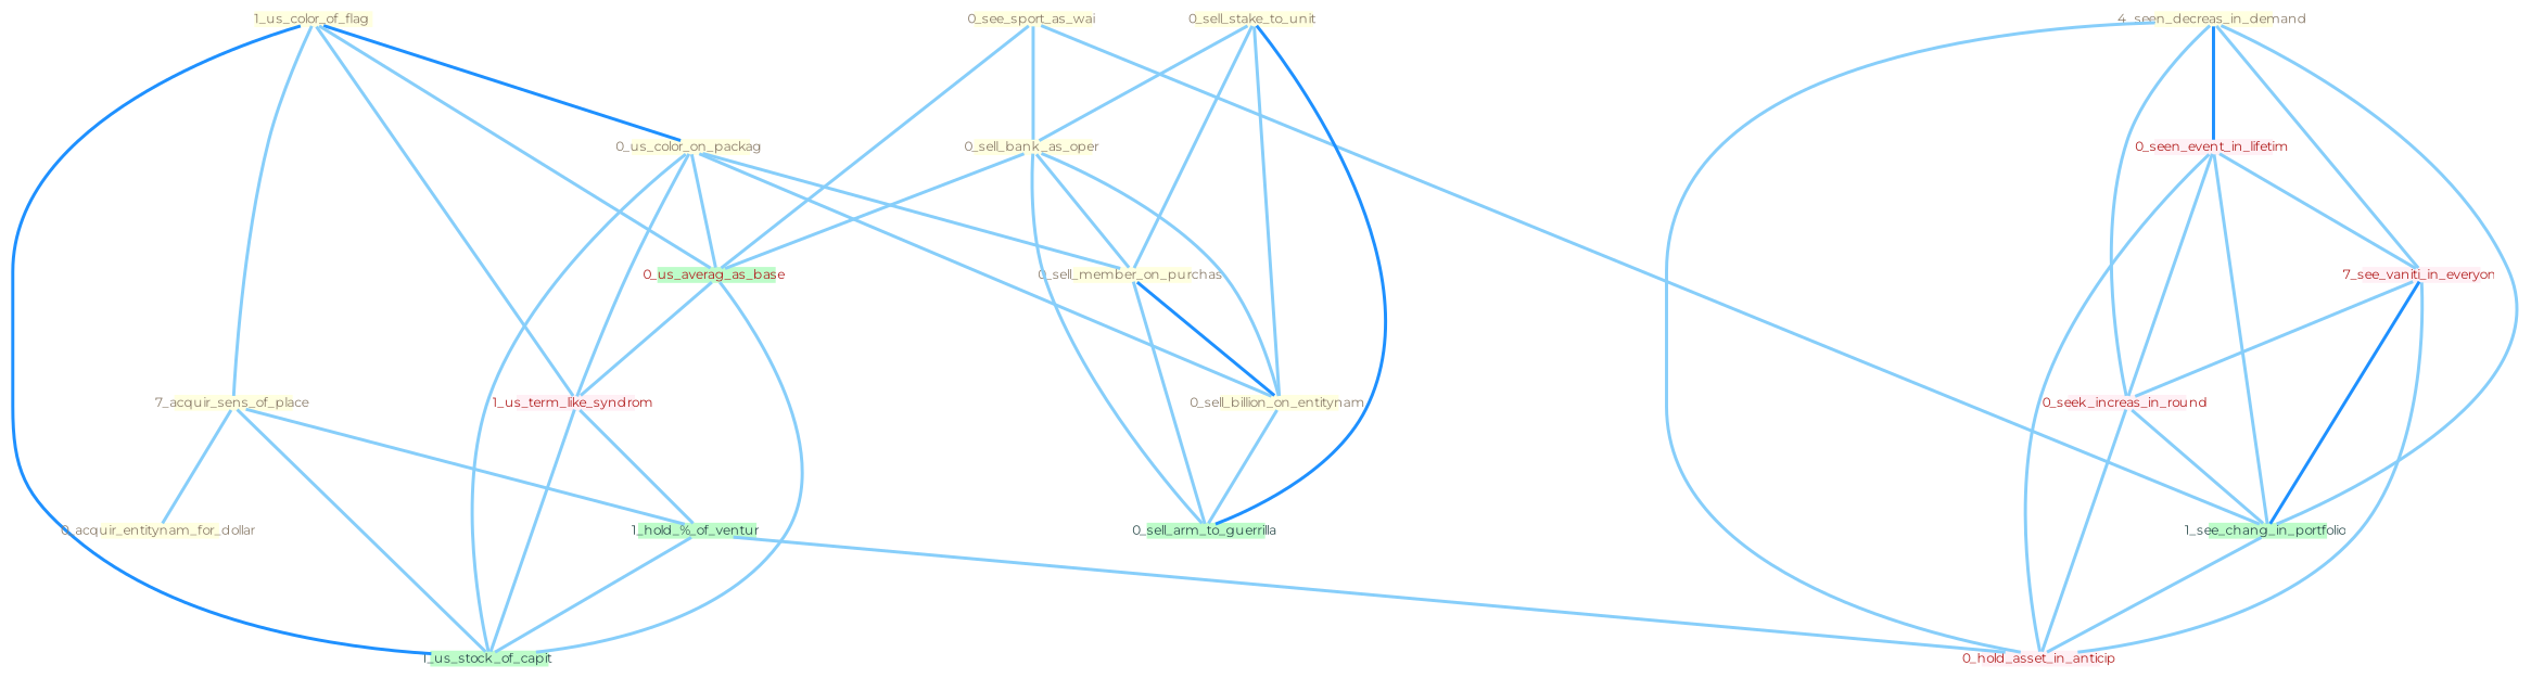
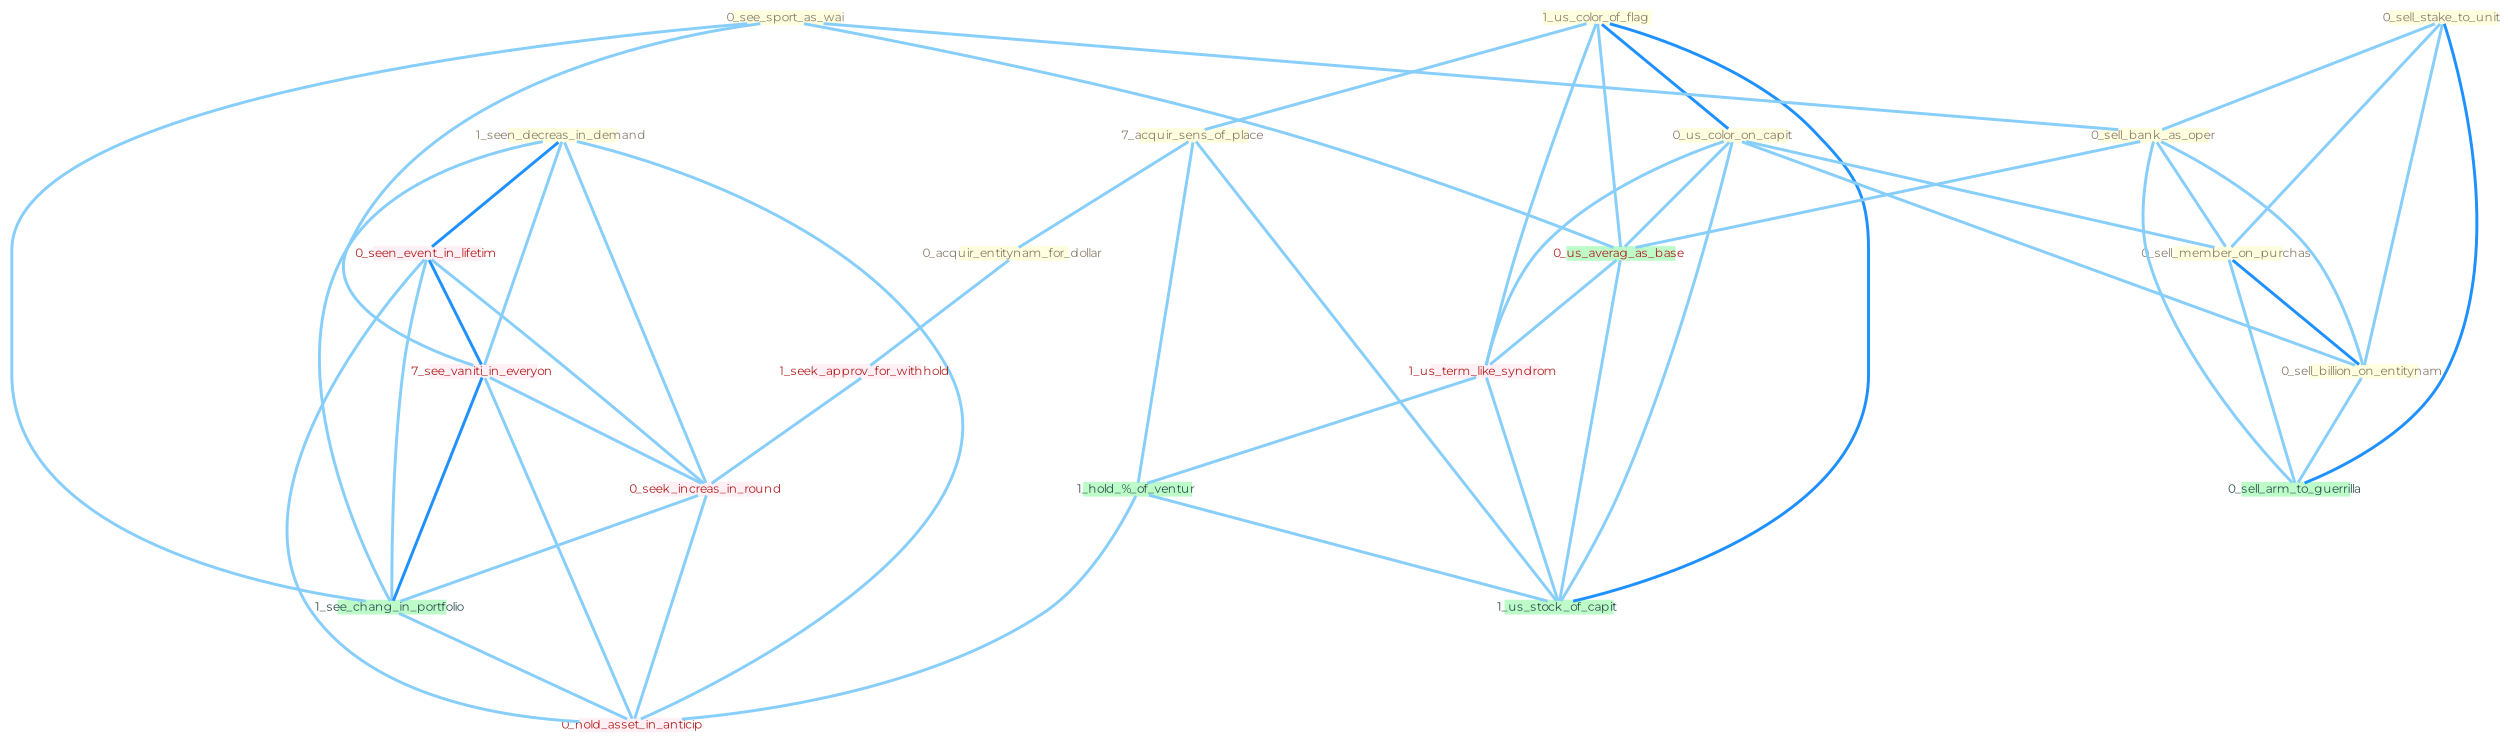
  graph {
    fontname=Montserrat
    node [color="#ffffe0" fixedsize=true fontcolor="#8b7d6b" fontname=Montserrat fontsize=4 shape=polygon style=filled]
    edge [color="#87cefa" fontname=Montserrat w=1]
    "1_us_color_of_flag " [height=.06 width=.5]
    n2 [height=.06 label="7_acquir_sens_of_place" width=.5]
    "0_see_sport_as_wai " [height=.06 width=.5]
-   "1_seen_decreas_in_demand " [height=.06 width=.5 label="4_seen_decreas_in_demand"]
+   "1_seen_decreas_in_demand " [height=.06 width=.5]
    "0_sell_stake_to_unit " [height=.06 width=.5]
-   "0_us_color_on_packag " [height=.06 width=.5]
+   "0_us_color_on_packag " [height=.06 width=.5 label="0_us_color_on_capit"]
    "0_sell_bank_as_oper " [height=.06 width=.5]
    "0_sell_member_on_purchas " [height=.06 width=.5]
    "0_acquir_entitynam_for_dollar " [height=.06 width=.5]
    "0_sell_billion_on_entitynam " [height=.06 width=.5]
    "0_seen_event_in_lifetim " [color="#fff0f5" fontcolor="#b22222" height=.06 width=.5]
    "1_us_term_like_syndrom " [color="#fff0f5" fontcolor="#b22222" height=.06 width=.5]
+   "1_seek_approv_for_withhold " [color="#fff0f5" fontcolor="#b22222" height=.06 width=.5]
    n14 [color="#fff0f5" fontcolor="#b22222" height=.06 label="7_see_vaniti_in_everyon" width=.5]
    "0_seek_increas_in_round " [color="#fff0f5" fontcolor="#b22222" height=.06 width=.5]
    "0_hold_asset_in_anticip " [color="#fff0f5" fontcolor="#b22222" height=.06 width=.5]
    "0_us_averag_as_base " [color="#BDFCC9" fontcolor="#b22222" height=.06 width=.5]
    "1_us_stock_of_capit " [color="#BDFCC9" fontcolor="#2f4f4f" height=.06 width=.5]
    "1_hold_%_of_ventur " [color="#BDFCC9" fontcolor="#2f4f4f" height=.06 width=.5]
    "1_see_chang_in_portfolio " [color="#BDFCC9" fontcolor="#2f4f4f" height=.06 width=.5]
    "0_sell_arm_to_guerrilla " [color="#BDFCC9" fontcolor="#2f4f4f" height=.06 width=.5]
    subgraph sub_1 {
      "1_us_color_of_flag "
      n2
      "0_see_sport_as_wai "
      "1_seen_decreas_in_demand "
      "0_sell_stake_to_unit "
      "0_us_color_on_packag "
      "0_sell_bank_as_oper "
      "0_sell_member_on_purchas "
      "0_acquir_entitynam_for_dollar "
      "0_sell_billion_on_entitynam "
    }
    subgraph sub_2 {
      "0_seen_event_in_lifetim "
      "1_us_term_like_syndrom "
+     "1_seek_approv_for_withhold "
      n14
      "0_seek_increas_in_round "
      "0_hold_asset_in_anticip "
    }
    "1_us_color_of_flag " -- n2
    "1_us_color_of_flag " -- "0_us_color_on_packag " [color="#1e90ff" w=2]
    "1_us_color_of_flag " -- "1_us_term_like_syndrom "
    "1_us_color_of_flag " -- "0_us_averag_as_base "
    "1_us_color_of_flag " -- "1_us_stock_of_capit " [color="#1e90ff" w=2]
    n2 -- "0_acquir_entitynam_for_dollar "
    n2 -- "1_us_stock_of_capit "
    n2 -- "1_hold_%_of_ventur "
    "0_see_sport_as_wai " -- "0_sell_bank_as_oper "
+   "0_see_sport_as_wai " -- n14
    "0_see_sport_as_wai " -- "0_us_averag_as_base "
    "0_see_sport_as_wai " -- "1_see_chang_in_portfolio "
    "1_seen_decreas_in_demand " -- "0_seen_event_in_lifetim " [color="#1e90ff" w=2]
    "1_seen_decreas_in_demand " -- n14
    "1_seen_decreas_in_demand " -- "0_seek_increas_in_round "
    "1_seen_decreas_in_demand " -- "0_hold_asset_in_anticip "
    "1_seen_decreas_in_demand " -- "1_see_chang_in_portfolio "
    "0_sell_stake_to_unit " -- "0_sell_bank_as_oper "
    "0_sell_stake_to_unit " -- "0_sell_member_on_purchas "
    "0_sell_stake_to_unit " -- "0_sell_billion_on_entitynam "
    "0_sell_stake_to_unit " -- "0_sell_arm_to_guerrilla " [color="#1e90ff" w=2]
    "0_us_color_on_packag " -- "0_sell_member_on_purchas "
    "0_us_color_on_packag " -- "0_sell_billion_on_entitynam "
    "0_us_color_on_packag " -- "1_us_term_like_syndrom "
    "0_us_color_on_packag " -- "0_us_averag_as_base "
    "0_us_color_on_packag " -- "1_us_stock_of_capit "
    "0_sell_bank_as_oper " -- "0_sell_member_on_purchas "
    "0_sell_bank_as_oper " -- "0_sell_billion_on_entitynam "
    "0_sell_bank_as_oper " -- "0_us_averag_as_base "
    "0_sell_bank_as_oper " -- "0_sell_arm_to_guerrilla "
    "0_sell_member_on_purchas " -- "0_sell_billion_on_entitynam " [color="#1e90ff" w=2]
    "0_sell_member_on_purchas " -- "0_sell_arm_to_guerrilla "
+   "0_acquir_entitynam_for_dollar " -- "1_seek_approv_for_withhold "
    "0_sell_billion_on_entitynam " -- "0_sell_arm_to_guerrilla "
-   "0_seen_event_in_lifetim " -- n14
+   "0_seen_event_in_lifetim " -- n14 [color="#1e90ff"]
    "0_seen_event_in_lifetim " -- "0_seek_increas_in_round "
    "0_seen_event_in_lifetim " -- "0_hold_asset_in_anticip "
    "0_seen_event_in_lifetim " -- "1_see_chang_in_portfolio "
    "1_us_term_like_syndrom " -- "1_us_stock_of_capit "
    "1_us_term_like_syndrom " -- "1_hold_%_of_ventur "
+   "1_seek_approv_for_withhold " -- "0_seek_increas_in_round "
    n14 -- "0_seek_increas_in_round "
    n14 -- "0_hold_asset_in_anticip "
    n14 -- "1_see_chang_in_portfolio " [color="#1e90ff" w=2]
    "0_seek_increas_in_round " -- "0_hold_asset_in_anticip "
    "0_seek_increas_in_round " -- "1_see_chang_in_portfolio "
    "0_us_averag_as_base " -- "1_us_term_like_syndrom "
    "0_us_averag_as_base " -- "1_us_stock_of_capit "
    "1_hold_%_of_ventur " -- "0_hold_asset_in_anticip "
    "1_hold_%_of_ventur " -- "1_us_stock_of_capit "
    "1_see_chang_in_portfolio " -- "0_hold_asset_in_anticip "
  }
